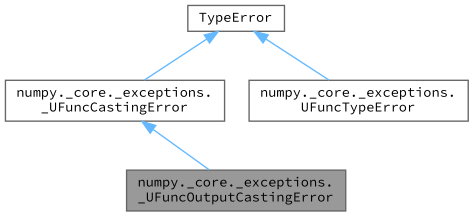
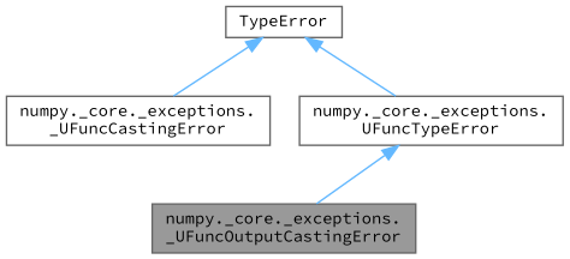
  digraph {
    fontname="Source Code Pro"
    node [color=gray40 fillcolor=white fontname="Source Code Pro" fontsize=10 shape=box style=filled]
    edge [color=steelblue1 dir=back fontname="Source Code Pro" fontsize=10 labelfontname=Helvetica labelfontsize=10 style=solid]
    n1 [fillcolor=grey60 fontcolor=black height=0.2 label="numpy._core._exceptions.\l_UFuncOutputCastingError" width=0.4]
    n2 [height=0.2 label="numpy._core._exceptions.\l_UFuncCastingError" width=0.4]
    n3 [height=0.2 label="numpy._core._exceptions.\lUFuncTypeError" width=0.4]
    n4 [height=0.2 label=TypeError width=0.4]
-   n2 -> n1
+   n3 -> n1
    n4 -> n2
    n4 -> n3
  }
